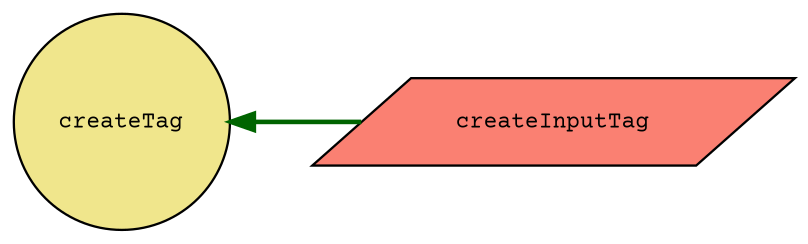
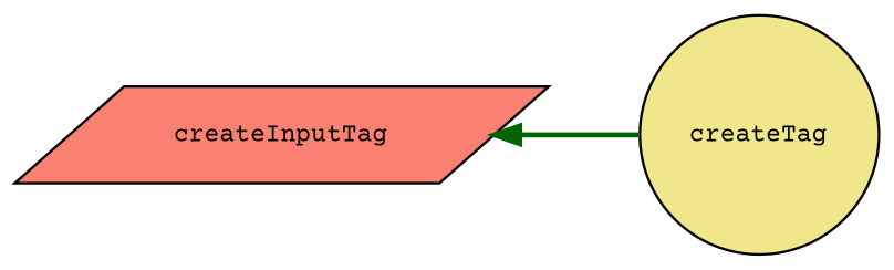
  digraph {
    rankdir=LR
    fontname="Courier Prime"
    node [color=black fontname="Courier Prime" fontsize=10 style=filled]
    n1 [fillcolor=salmon fontcolor=black height=0.2 label=createInputTag shape=parallelogram width=0.4]
    n2 [fillcolor=khaki height=0.2 label=createTag shape=circle width=0.4]
-   n2 -> n1 [color=darkgreen dir=back fontname="Courier Prime" fontsize=10 labelfontname=Helvetica labelfontsize=10 style=bold]
+   n1 -> n2 [color=darkgreen dir=back fontname="Courier Prime" fontsize=10 labelfontname=Helvetica labelfontsize=10 style=bold]
  }
